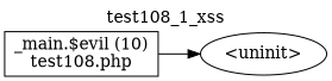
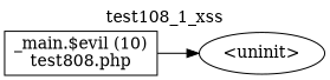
  digraph {
    label=test108_1_xss
    labelloc=t
    rankdir=LR
-   n1 [label="_main.$evil (10)\ntest108.php" shape=box]
+   n1 [label="_main.$evil (10)\ntest808.php" shape=box]
    n2 [label="<uninit>" shape=ellipse]
    n1 -> n2
  }
